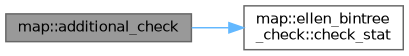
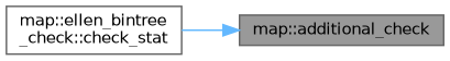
  digraph {
    rankdir=LR
    node [fontname=Helvetica fontsize=10 shape=box style=filled]
    n1 [color=gray40 fillcolor=grey60 fontcolor=black height=0.2 label="map::additional_check" width=0.4]
    n2 [color=grey40 fillcolor=white height=0.2 label="map::ellen_bintree\l_check::check_stat" width=0.4]
-   n1 -> n2 [color=steelblue1 fontname=Helvetica fontsize=10 labelfontname=Helvetica labelfontsize=10 style=solid]
+   n2 -> n1 [color=steelblue1 fontname=Helvetica fontsize=10 labelfontname=Helvetica labelfontsize=10 style=solid]
  }
